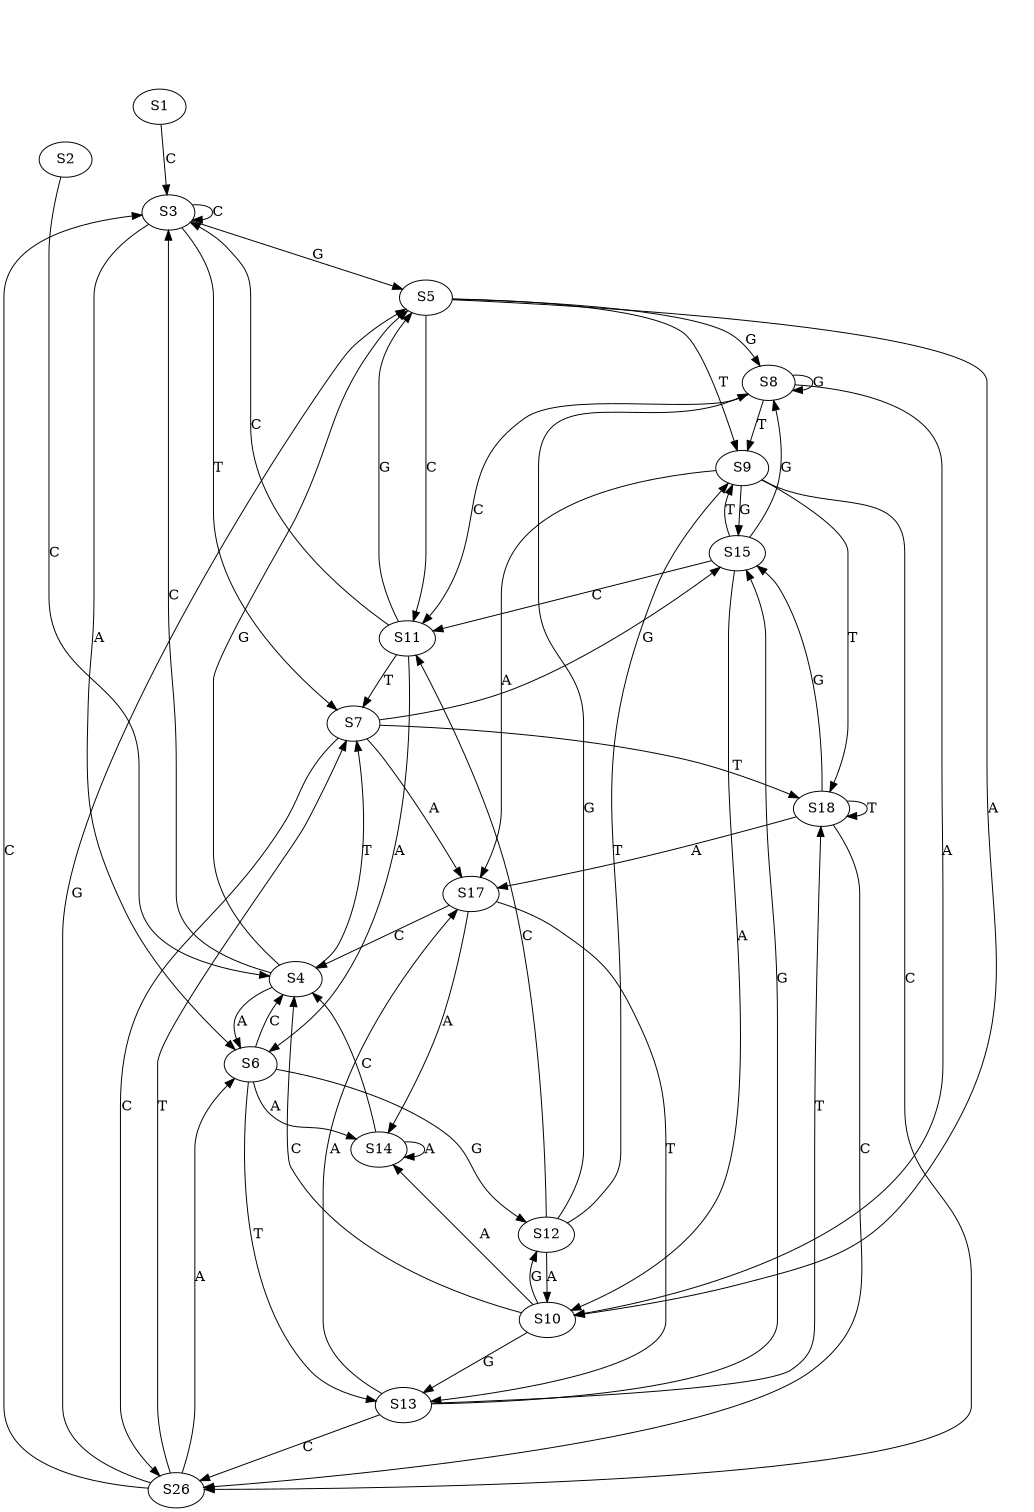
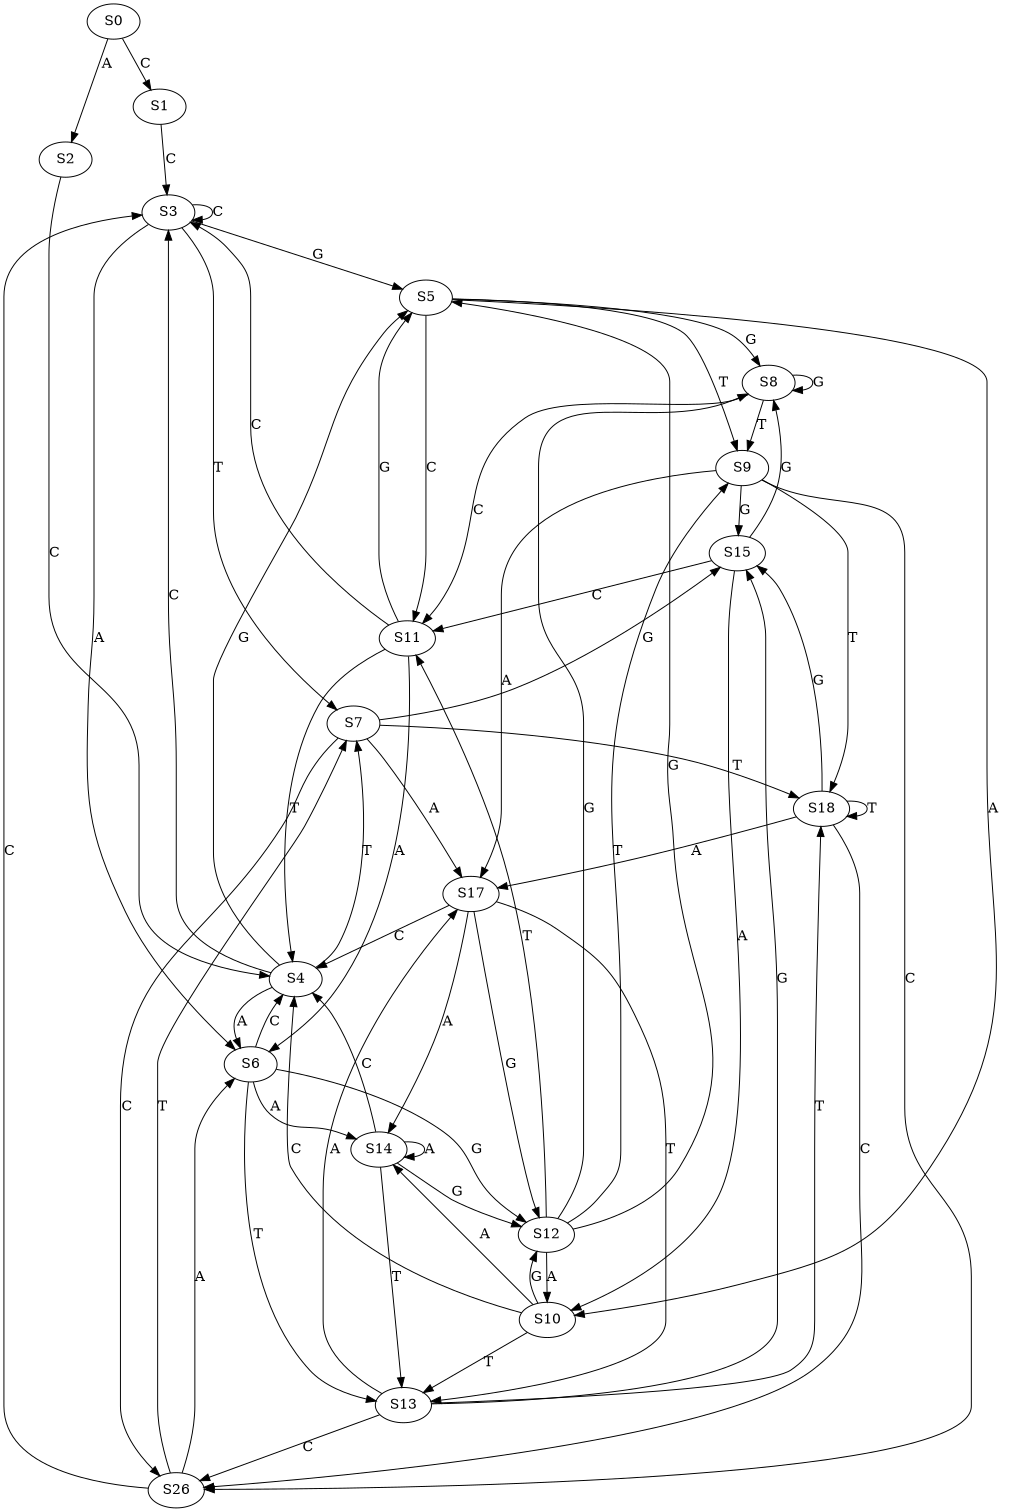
  strict digraph {
+   S0
    S1
    S2
    S3
    S4
    S5
    S6
    S7
    S8
    S9
    S10
    S11
    S12
    S13
    S14
    S15
    n17 [label=S26]
    S17
    S18
+   S0 -> S1 [label=C]
+   S0 -> S2 [label=A]
    S1 -> S3 [label=C]
    S2 -> S4 [label=C]
    S3 -> S3 [label=C]
    S3 -> S5 [label=G]
    S3 -> S6 [label=A]
    S3 -> S7 [label=T]
    S4 -> S3 [label=C]
    S4 -> S5 [label=G]
    S4 -> S6 [label=A]
    S4 -> S7 [label=T]
    S5 -> S8 [label=G]
    S5 -> S9 [label=T]
    S5 -> S10 [label=A]
    S5 -> S11 [label=C]
    S6 -> S4 [label=C]
    S6 -> S12 [label=G]
    S6 -> S13 [label=T]
    S6 -> S14 [label=A]
    S7 -> S15 [label=G]
    S7 -> n17 [label=C]
    S7 -> S17 [label=A]
    S7 -> S18 [label=T]
    S8 -> S8 [label=G]
    S8 -> S9 [label=T]
-   S8 -> S10 [label=A]
    S8 -> S11 [label=C]
    S9 -> S15 [label=G]
    S9 -> n17 [label=C]
    S9 -> S17 [label=A]
    S9 -> S18 [label=T]
    S10 -> S4 [label=C]
    S10 -> S12 [label=G]
-   S10 -> S13 [label=G]
+   S10 -> S13 [label=T]
    S10 -> S14 [label=A]
    S11 -> S3 [label=C]
    S11 -> S5 [label=G]
    S11 -> S6 [label=A]
-   S11 -> S7 [label=T]
+   S11 -> S4 [label=T]
    S12 -> S8 [label=G]
    S12 -> S9 [label=T]
    S12 -> S10 [label=A]
-   S12 -> S11 [label=C]
+   S12 -> S11 [label=T]
    S13 -> S15 [label=G]
    S13 -> n17 [label=C]
    S13 -> S17 [label=A]
    S13 -> S18 [label=T]
    S14 -> S4 [label=C]
+   S14 -> S12 [label=G]
+   S14 -> S13 [label=T]
    S14 -> S14 [label=A]
    S15 -> S8 [label=G]
-   S15 -> S9 [label=T]
    S15 -> S10 [label=A]
    S15 -> S11 [label=C]
    n17 -> S3 [label=C]
-   n17 -> S5 [label=G]
+   S12 -> S5 [label=G]
    n17 -> S6 [label=A]
    n17 -> S7 [label=T]
    S17 -> S4 [label=C]
+   S17 -> S12 [label=G]
    S17 -> S13 [label=T]
    S17 -> S14 [label=A]
    S18 -> S15 [label=G]
    S18 -> n17 [label=C]
    S18 -> S17 [label=A]
    S18 -> S18 [label=T]
  }
